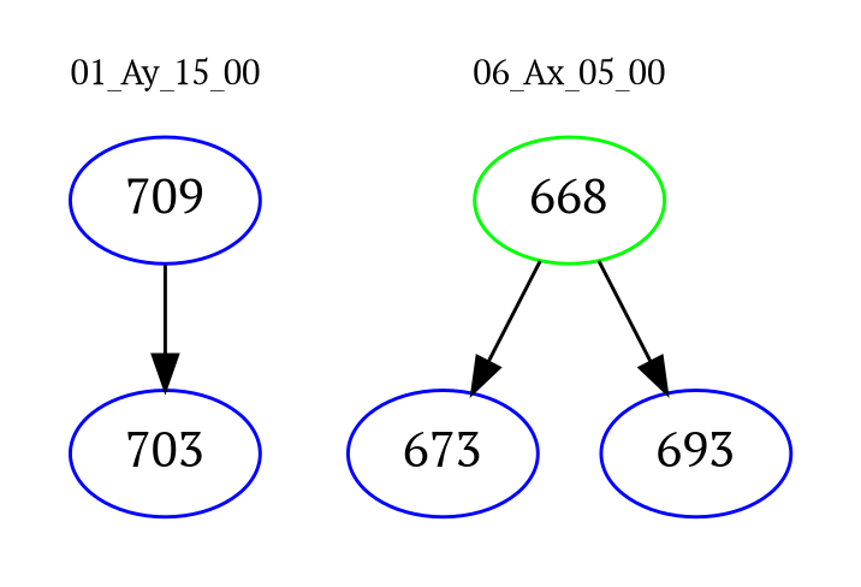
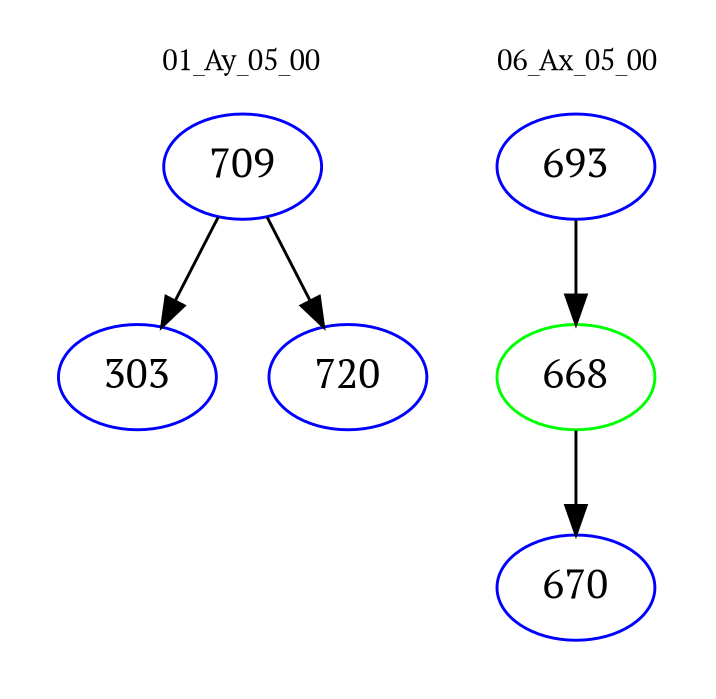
  digraph {
    fontname="PT Serif"
    node [color=blue fontname="PT Serif"]
    edge [color=black fontname="PT Serif"]
    n1 [label=709]
-   n2 [label=703]
+   n2 [label=303]
+   n3 [label=720]
    n4 [color=green label=668]
-   n5 [label=673]
+   n5 [label=670]
    n6 [label=693]
    subgraph cluster_1 {
      color=white
      fontsize=10
-     label="01_Ay_15_00"
+     label="01_Ay_05_00"
      n1
      n2
+     n3
    }
    subgraph cluster_2 {
      color=white
      fontsize=10
      label="06_Ax_05_00"
      n4
      n5
      n6
    }
    n1 -> n2
+   n1 -> n3
    n4 -> n5
-   n4 -> n6
+   n6 -> n4
  }
